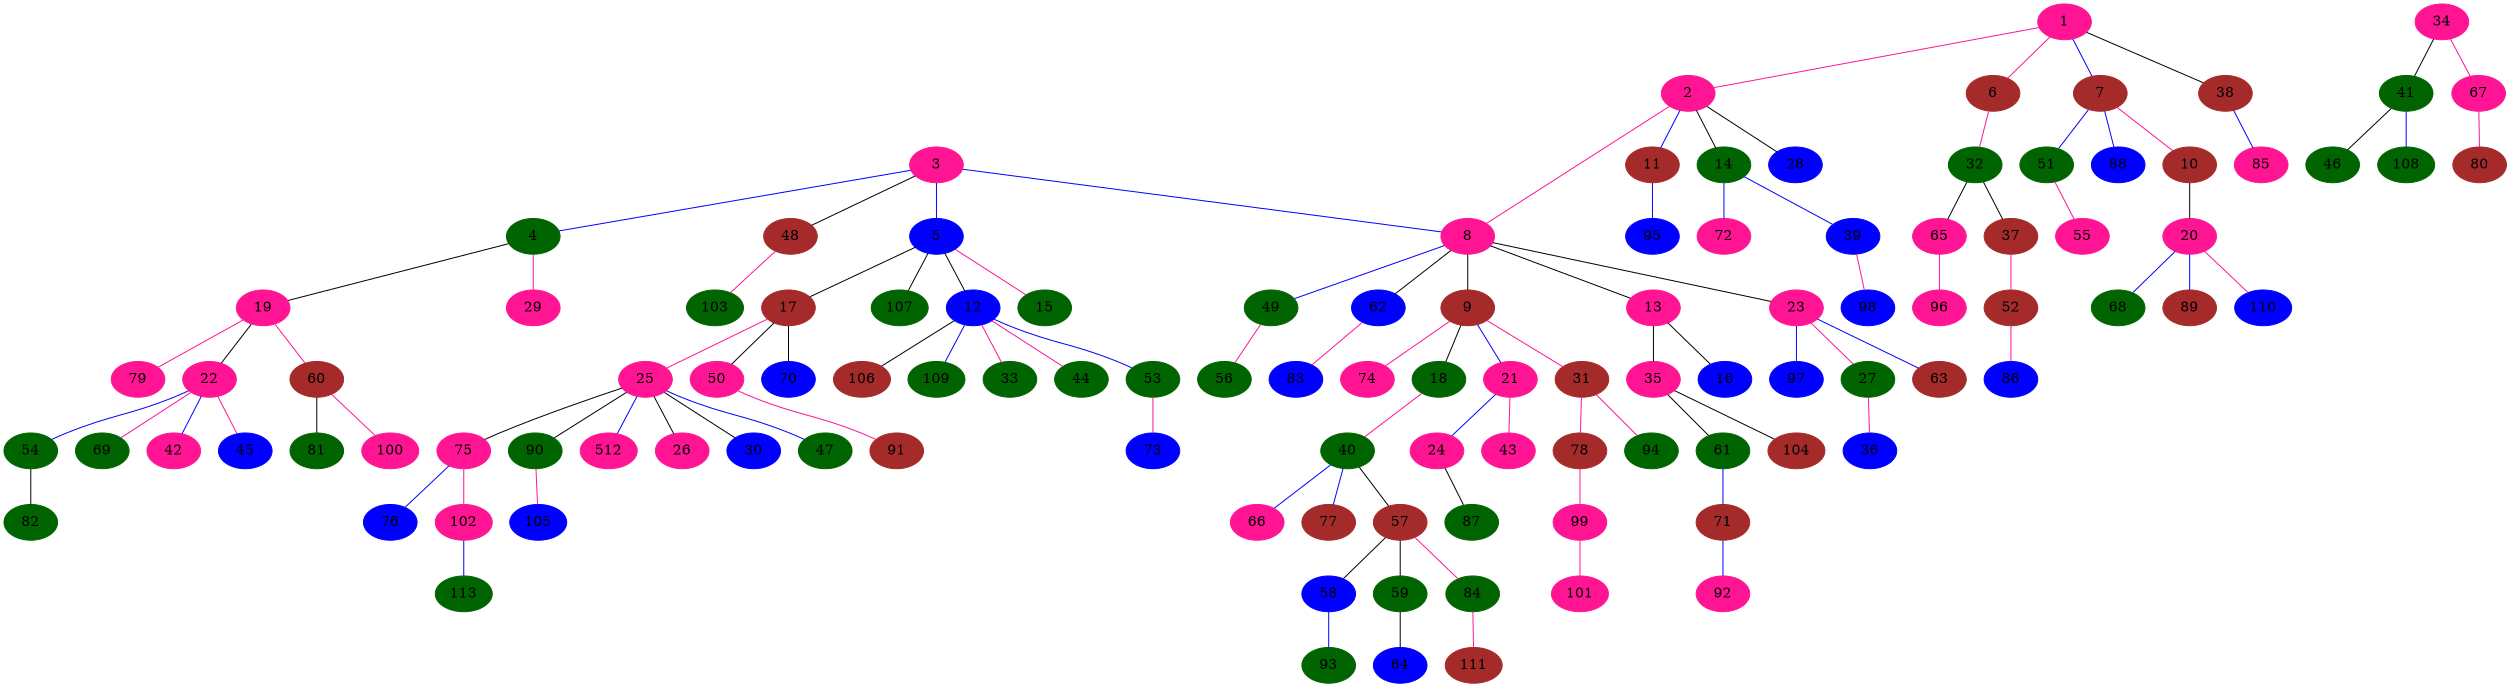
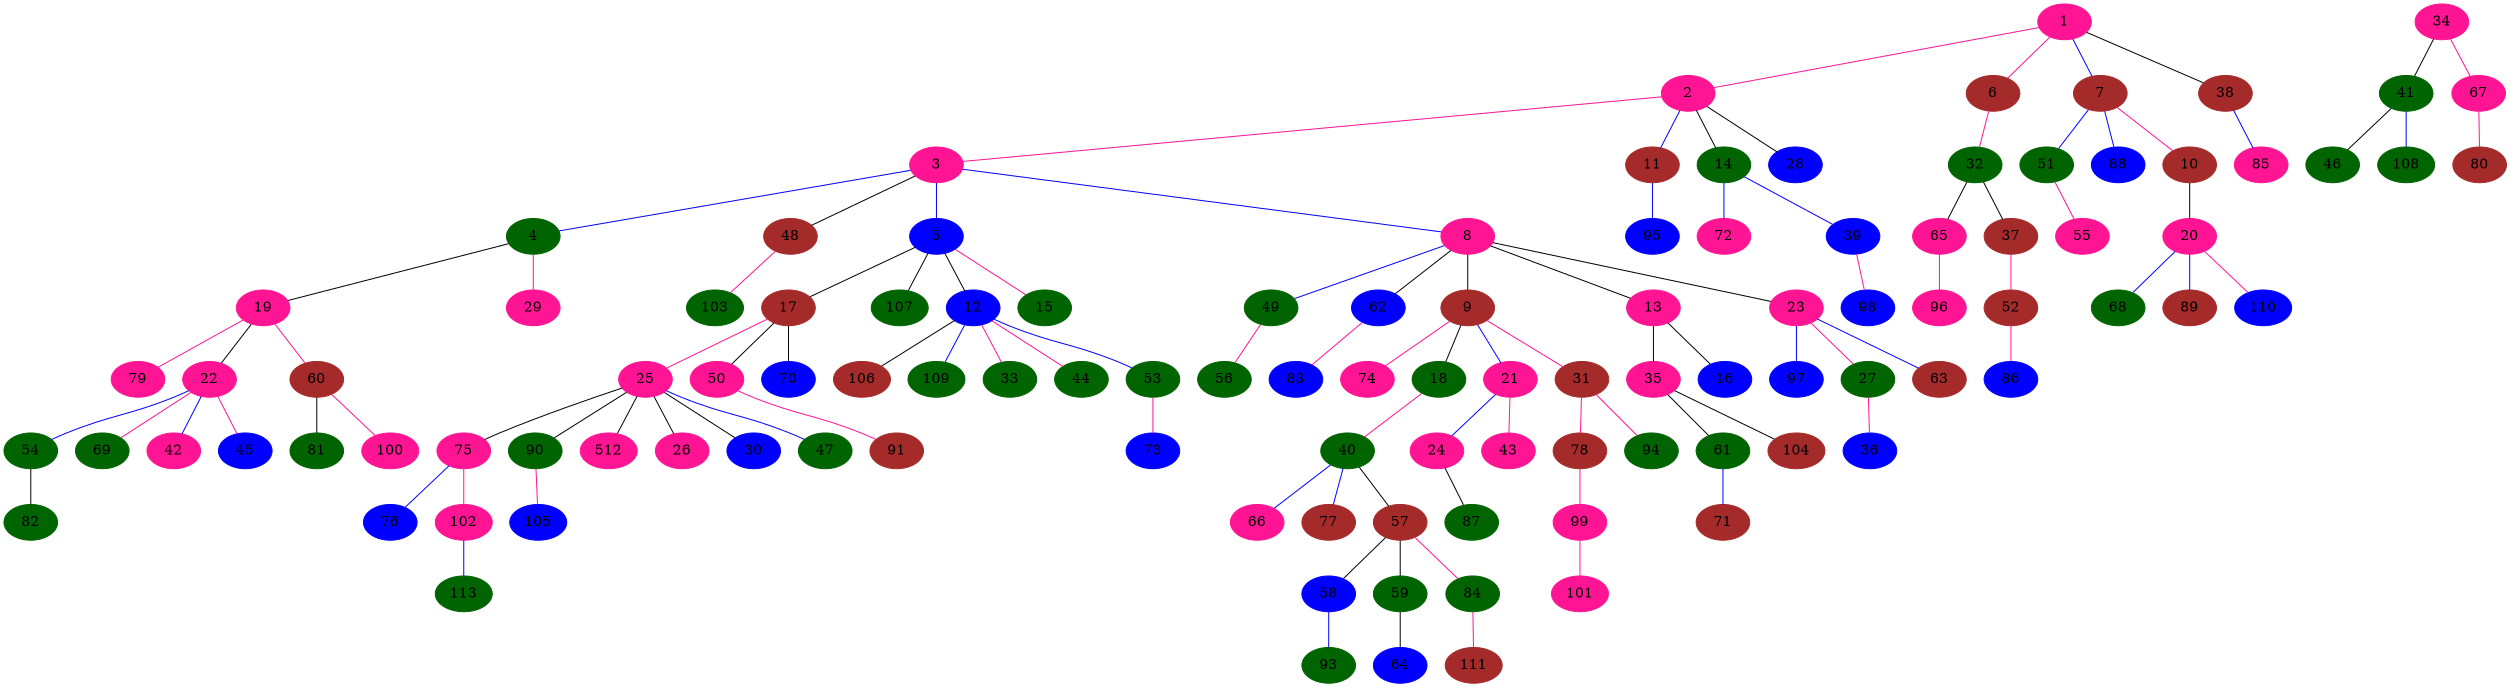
  graph {
    node [color=deeppink style=filled]
    edge [color=deeppink]
    1
    2
    6 [color=brown]
    7 [color=brown]
    38 [color=brown]
    3
    11 [color=brown]
    14 [color=darkgreen]
    28 [color=blue]
    32 [color=darkgreen]
    10 [color=brown]
    51 [color=darkgreen]
    88 [color=blue]
    85
    4 [color=darkgreen]
    5 [color=blue]
    8
    48 [color=brown]
    95 [color=blue]
    39 [color=blue]
    72
    19
    29
    12 [color=blue]
    15 [color=darkgreen]
    17 [color=brown]
    107 [color=darkgreen]
    9 [color=brown]
    13
    23
    49 [color=darkgreen]
    62 [color=blue]
    41 [color=darkgreen]
    34
    67
    103 [color=darkgreen]
    22
    60 [color=brown]
    79
    33 [color=darkgreen]
    44 [color=darkgreen]
    53 [color=darkgreen]
    106 [color=brown]
    109 [color=darkgreen]
    25
    50
    70 [color=blue]
    37 [color=brown]
    65
    20
    55
    18 [color=darkgreen]
    21
    31 [color=brown]
    74
    16 [color=blue]
    35
    27 [color=darkgreen]
    63 [color=brown]
    97 [color=blue]
    56 [color=darkgreen]
    83 [color=blue]
    40 [color=darkgreen]
    24
    43
    78 [color=brown]
    94 [color=darkgreen]
    68 [color=darkgreen]
    89 [color=brown]
    110 [color=blue]
    73 [color=blue]
    98 [color=blue]
    26
    30 [color=blue]
    47 [color=darkgreen]
    75
    90 [color=darkgreen]
    n78 [label=512]
    91 [color=brown]
    57 [color=brown]
    66
    77 [color=brown]
    42
    45 [color=blue]
    54 [color=darkgreen]
    69 [color=darkgreen]
    81 [color=darkgreen]
    100
    87 [color=darkgreen]
    82 [color=darkgreen]
    36 [color=blue]
    61 [color=darkgreen]
    104 [color=brown]
    76 [color=blue]
    102
    105 [color=blue]
    99
    52 [color=brown]
    96
    46 [color=darkgreen]
    108 [color=darkgreen]
    80 [color=brown]
    71 [color=brown]
    86 [color=blue]
    58 [color=blue]
    59 [color=darkgreen]
    84 [color=darkgreen]
    93 [color=darkgreen]
    64 [color=blue]
    111 [color=brown]
-   92
    113 [color=darkgreen]
    101
    1 -- 2
    1 -- 6
    1 -- 7 [color=blue]
    1 -- 38 [color=black]
-   2 -- 8
+   2 -- 3
    2 -- 11 [color=blue]
    2 -- 14 [color=black]
    2 -- 28 [color=black]
    6 -- 32
    7 -- 10
    7 -- 51 [color=blue]
    7 -- 88 [color=blue]
    38 -- 85 [color=blue]
    3 -- 4 [color=blue]
    3 -- 5 [color=blue]
    3 -- 8 [color=blue]
    3 -- 48 [color=black]
    11 -- 95 [color=blue]
    14 -- 39 [color=blue]
    14 -- 72 [color=blue]
    32 -- 37 [color=black]
    32 -- 65 [color=black]
    10 -- 20 [color=black]
    51 -- 55
    4 -- 19 [color=black]
    4 -- 29
    5 -- 12 [color=black]
    5 -- 15
    5 -- 17 [color=black]
    5 -- 107 [color=black]
    8 -- 9 [color=black]
    8 -- 13 [color=black]
    8 -- 23 [color=black]
    8 -- 49 [color=blue]
    8 -- 62 [color=black]
    48 -- 103
    39 -- 98
    19 -- 22 [color=black]
    19 -- 60
    19 -- 79
    12 -- 33
    12 -- 44
    12 -- 53 [color=blue]
    12 -- 106 [color=black]
    12 -- 109 [color=blue]
    17 -- 25
    17 -- 50 [color=black]
    17 -- 70 [color=black]
    9 -- 18 [color=black]
    9 -- 21 [color=blue]
    9 -- 31
    9 -- 74
    13 -- 16 [color=black]
    13 -- 35 [color=black]
    23 -- 27
    23 -- 63 [color=blue]
    23 -- 97 [color=blue]
    49 -- 56
    62 -- 83
    41 -- 46 [color=black]
    41 -- 108 [color=blue]
    34 -- 41 [color=black]
    34 -- 67
    67 -- 80
    22 -- 42 [color=blue]
    22 -- 45
    22 -- 54 [color=blue]
    22 -- 69
    60 -- 81 [color=black]
    60 -- 100
    53 -- 73
    25 -- 26 [color=black]
    25 -- 30 [color=black]
    25 -- 47 [color=blue]
    25 -- 75 [color=black]
    25 -- 90 [color=black]
-   25 -- n78 [color=blue]
+   25 -- n78 [color=black]
    50 -- 91
    37 -- 52
    65 -- 96
    20 -- 68 [color=blue]
    20 -- 89 [color=blue]
    20 -- 110
    18 -- 40
    21 -- 24 [color=blue]
    21 -- 43
    31 -- 78
    31 -- 94
    35 -- 61 [color=black]
    35 -- 104 [color=black]
    27 -- 36
    40 -- 57 [color=black]
    40 -- 66 [color=blue]
    40 -- 77 [color=blue]
    24 -- 87 [color=black]
    78 -- 99
    75 -- 76 [color=blue]
    75 -- 102
    90 -- 105
    57 -- 58 [color=black]
    57 -- 59 [color=black]
    57 -- 84
    54 -- 82 [color=black]
    61 -- 71 [color=blue]
    102 -- 113 [color=blue]
    99 -- 101
    52 -- 86
-   71 -- 92 [color=blue]
    58 -- 93 [color=blue]
    59 -- 64 [color=black]
    84 -- 111
  }
